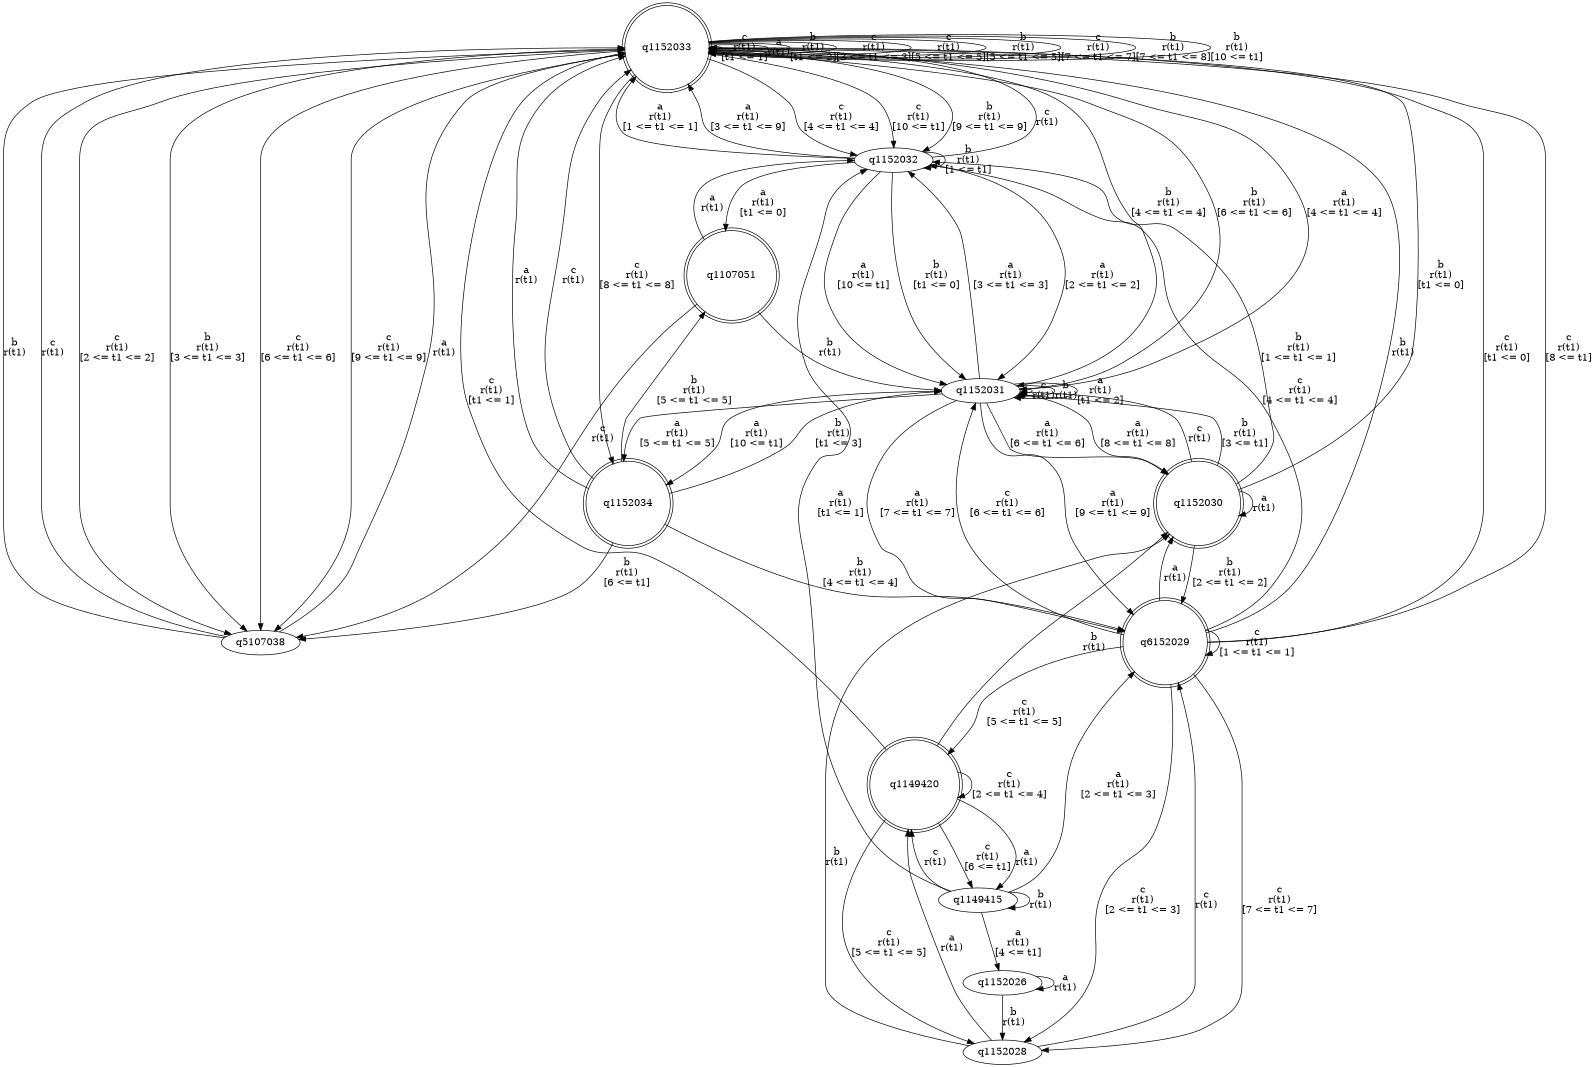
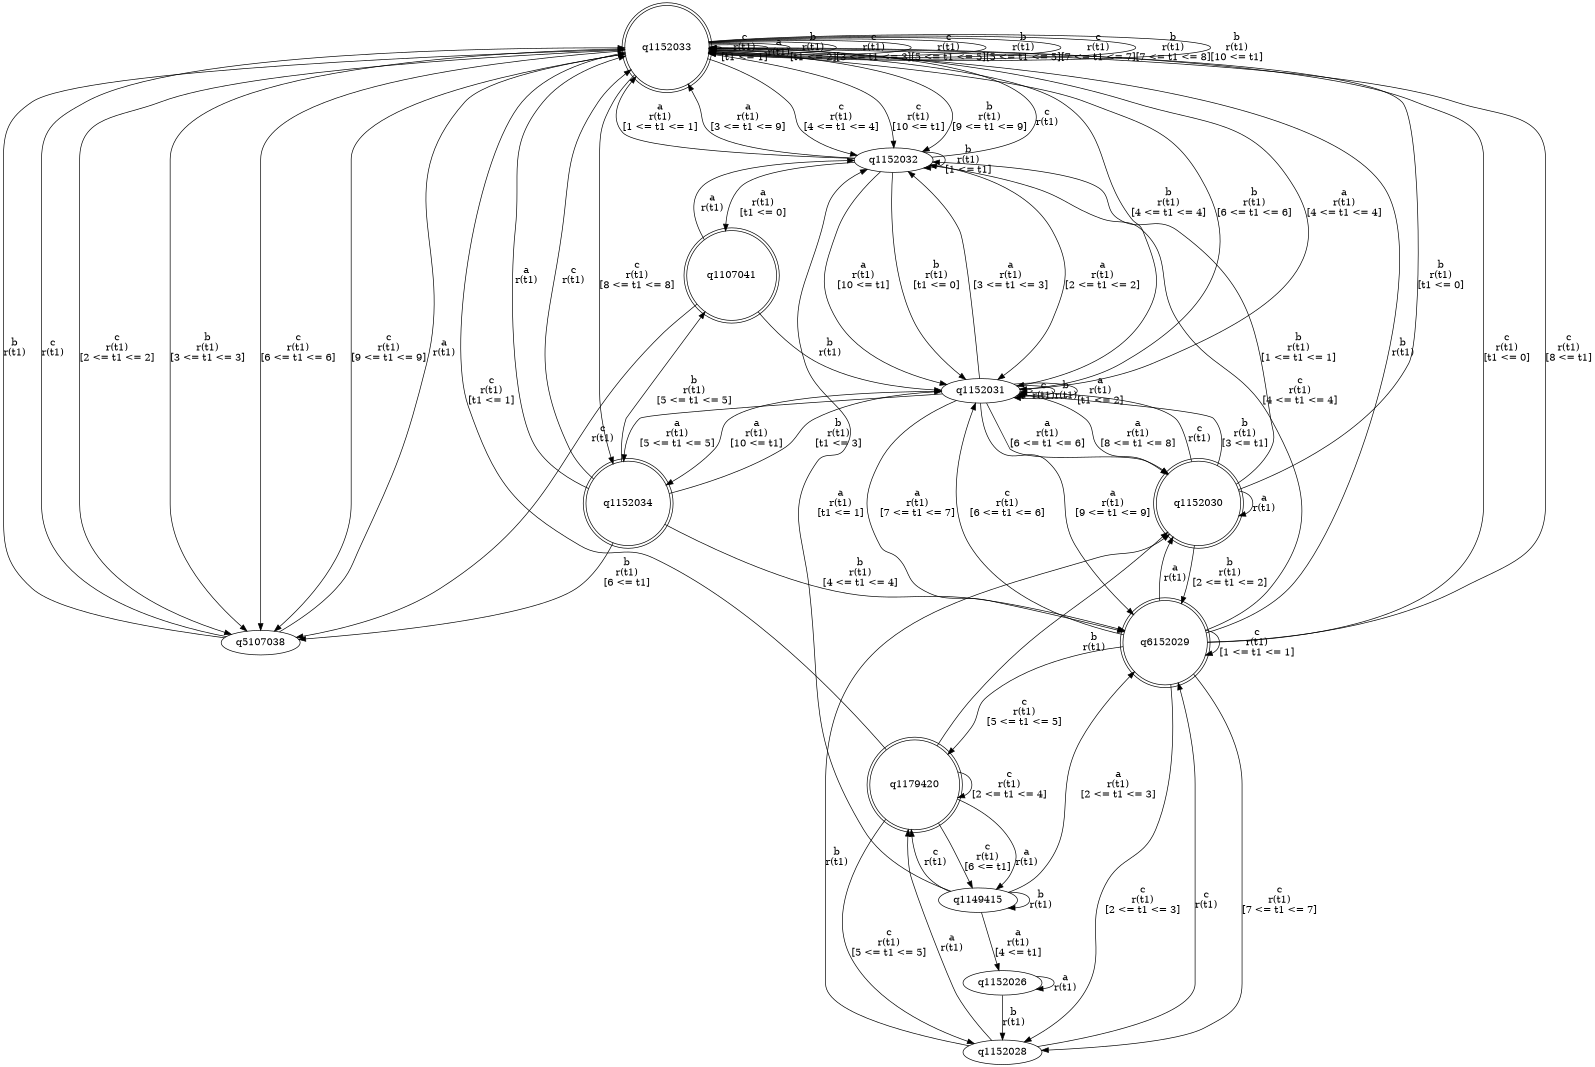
  digraph {
    n1 [label=q1152033 shape=doublecircle]
    n2 [label=q5107038]
    n3 [label=q1152032]
    n4 [label=q1152031]
    n5 [label=q1152034 shape=doublecircle]
-   n6 [label=q1107051 shape=doublecircle]
+   n6 [label=q1107041 shape=doublecircle]
    n7 [label=q6152029 shape=doublecircle]
    n8 [label=q1152030 shape=doublecircle]
    n9 [label=q1152028]
-   n10 [label=q1149420 shape=doublecircle]
+   n10 [label=q1179420 shape=doublecircle]
    n11 [label=q1149415]
    n12 [label=q1152026]
    n1 -> n1 [label="c\nr(t1)\n[t1 <= 1]"]
    n1 -> n1 [label="a\nr(t1)\n"]
    n1 -> n1 [label="b\nr(t1)\n[t1 <= 2]"]
    n1 -> n1 [label="c\nr(t1)\n[3 <= t1 <= 3]"]
    n1 -> n1 [label="c\nr(t1)\n[5 <= t1 <= 5]"]
    n1 -> n1 [label="b\nr(t1)\n[5 <= t1 <= 5]"]
    n1 -> n1 [label="c\nr(t1)\n[7 <= t1 <= 7]"]
    n1 -> n1 [label="b\nr(t1)\n[7 <= t1 <= 8]"]
    n1 -> n1 [label="b\nr(t1)\n[10 <= t1]"]
    n1 -> n2 [label="c\nr(t1)\n[2 <= t1 <= 2]"]
    n1 -> n2 [label="b\nr(t1)\n[3 <= t1 <= 3]"]
    n1 -> n2 [label="c\nr(t1)\n[6 <= t1 <= 6]"]
    n1 -> n2 [label="c\nr(t1)\n[9 <= t1 <= 9]"]
    n1 -> n3 [label="c\nr(t1)\n[4 <= t1 <= 4]"]
    n1 -> n3 [label="c\nr(t1)\n[10 <= t1]"]
    n1 -> n3 [label="b\nr(t1)\n[9 <= t1 <= 9]"]
    n1 -> n4 [label="b\nr(t1)\n[4 <= t1 <= 4]"]
    n1 -> n4 [label="b\nr(t1)\n[6 <= t1 <= 6]"]
    n1 -> n5 [label="c\nr(t1)\n[8 <= t1 <= 8]"]
    n2 -> n1 [label="a\nr(t1)\n"]
    n2 -> n1 [label="b\nr(t1)\n"]
    n2 -> n1 [label="c\nr(t1)\n"]
    n3 -> n1 [label="c\nr(t1)\n"]
    n3 -> n1 [label="a\nr(t1)\n[1 <= t1 <= 1]"]
    n3 -> n1 [label="a\nr(t1)\n[3 <= t1 <= 9]"]
    n3 -> n3 [label="b\nr(t1)\n[1 <= t1]"]
    n3 -> n4 [label="b\nr(t1)\n[t1 <= 0]"]
    n3 -> n4 [label="a\nr(t1)\n[2 <= t1 <= 2]"]
    n3 -> n4 [label="a\nr(t1)\n[10 <= t1]"]
    n3 -> n6 [label="a\nr(t1)\n[t1 <= 0]"]
    n4 -> n1 [label="a\nr(t1)\n[4 <= t1 <= 4]"]
    n4 -> n3 [label="a\nr(t1)\n[3 <= t1 <= 3]"]
    n4 -> n4 [label="c\nr(t1)\n"]
    n4 -> n4 [label="b\nr(t1)\n"]
    n4 -> n4 [label="a\nr(t1)\n[t1 <= 2]"]
    n4 -> n5 [label="a\nr(t1)\n[5 <= t1 <= 5]"]
    n4 -> n5 [label="a\nr(t1)\n[10 <= t1]"]
    n4 -> n7 [label="a\nr(t1)\n[7 <= t1 <= 7]"]
    n4 -> n7 [label="a\nr(t1)\n[9 <= t1 <= 9]"]
    n4 -> n8 [label="a\nr(t1)\n[6 <= t1 <= 6]"]
    n4 -> n8 [label="a\nr(t1)\n[8 <= t1 <= 8]"]
    n5 -> n1 [label="a\nr(t1)\n"]
    n5 -> n1 [label="c\nr(t1)\n"]
    n5 -> n2 [label="b\nr(t1)\n[6 <= t1]"]
    n5 -> n4 [label="b\nr(t1)\n[t1 <= 3]"]
    n5 -> n6 [label="b\nr(t1)\n[5 <= t1 <= 5]"]
    n5 -> n7 [label="b\nr(t1)\n[4 <= t1 <= 4]"]
    n6 -> n2 [label="c\nr(t1)\n"]
    n6 -> n3 [label="a\nr(t1)\n"]
    n6 -> n4 [label="b\nr(t1)\n"]
    n7 -> n1 [label="b\nr(t1)\n"]
    n7 -> n1 [label="c\nr(t1)\n[t1 <= 0]"]
    n7 -> n1 [label="c\nr(t1)\n[8 <= t1]"]
    n7 -> n3 [label="c\nr(t1)\n[4 <= t1 <= 4]"]
    n7 -> n4 [label="c\nr(t1)\n[6 <= t1 <= 6]"]
    n7 -> n7 [label="c\nr(t1)\n[1 <= t1 <= 1]"]
    n7 -> n8 [label="a\nr(t1)\n"]
    n7 -> n9 [label="c\nr(t1)\n[2 <= t1 <= 3]"]
    n7 -> n9 [label="c\nr(t1)\n[7 <= t1 <= 7]"]
    n7 -> n10 [label="c\nr(t1)\n[5 <= t1 <= 5]"]
    n8 -> n1 [label="b\nr(t1)\n[t1 <= 0]"]
    n8 -> n3 [label="b\nr(t1)\n[1 <= t1 <= 1]"]
    n8 -> n4 [label="c\nr(t1)\n"]
    n8 -> n4 [label="b\nr(t1)\n[3 <= t1]"]
    n8 -> n7 [label="b\nr(t1)\n[2 <= t1 <= 2]"]
    n8 -> n8 [label="a\nr(t1)\n"]
    n9 -> n7 [label="c\nr(t1)\n"]
    n9 -> n8 [label="b\nr(t1)\n"]
    n9 -> n10 [label="a\nr(t1)\n"]
    n10 -> n1 [label="c\nr(t1)\n[t1 <= 1]"]
    n10 -> n8 [label="b\nr(t1)\n"]
    n10 -> n9 [label="c\nr(t1)\n[5 <= t1 <= 5]"]
    n10 -> n10 [label="c\nr(t1)\n[2 <= t1 <= 4]"]
    n10 -> n11 [label="c\nr(t1)\n[6 <= t1]"]
    n10 -> n11 [label="a\nr(t1)\n"]
    n11 -> n3 [label="a\nr(t1)\n[t1 <= 1]"]
    n11 -> n7 [label="a\nr(t1)\n[2 <= t1 <= 3]"]
    n11 -> n10 [label="c\nr(t1)\n"]
    n11 -> n11 [label="b\nr(t1)\n"]
    n11 -> n12 [label="a\nr(t1)\n[4 <= t1]"]
    n12 -> n9 [label="b\nr(t1)\n"]
    n12 -> n12 [label="a\nr(t1)\n"]
  }
